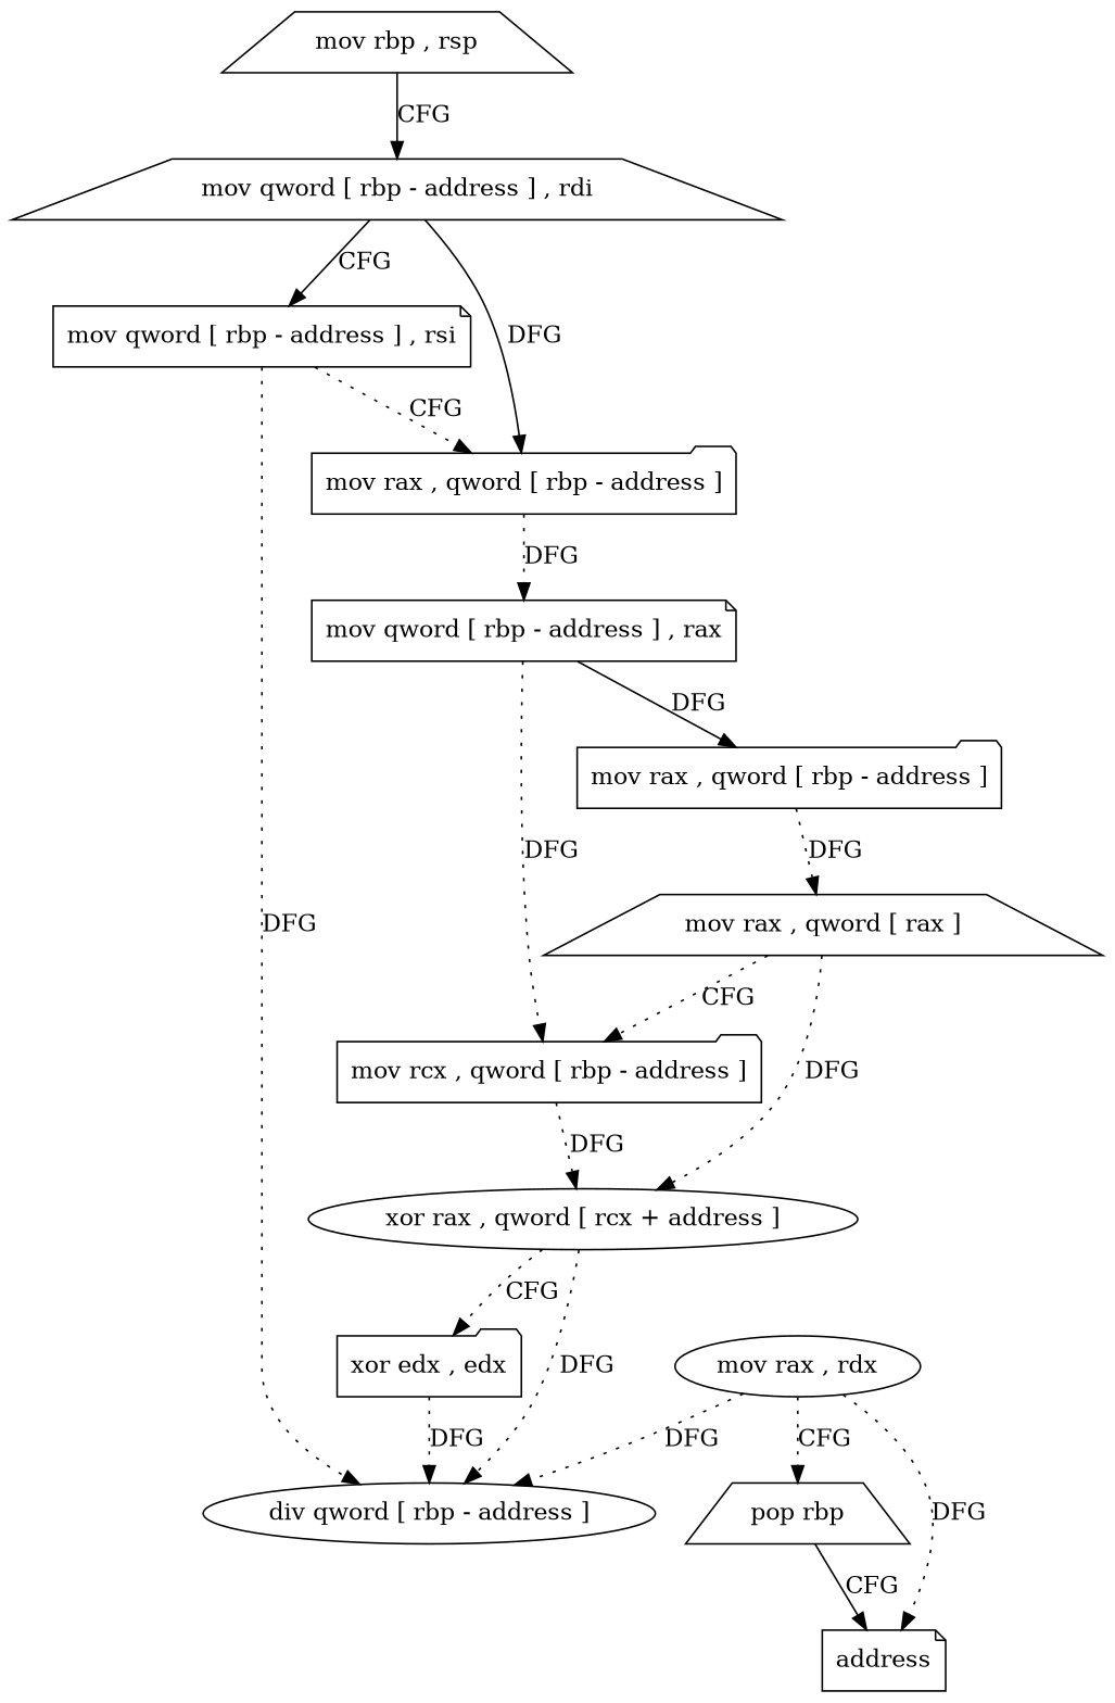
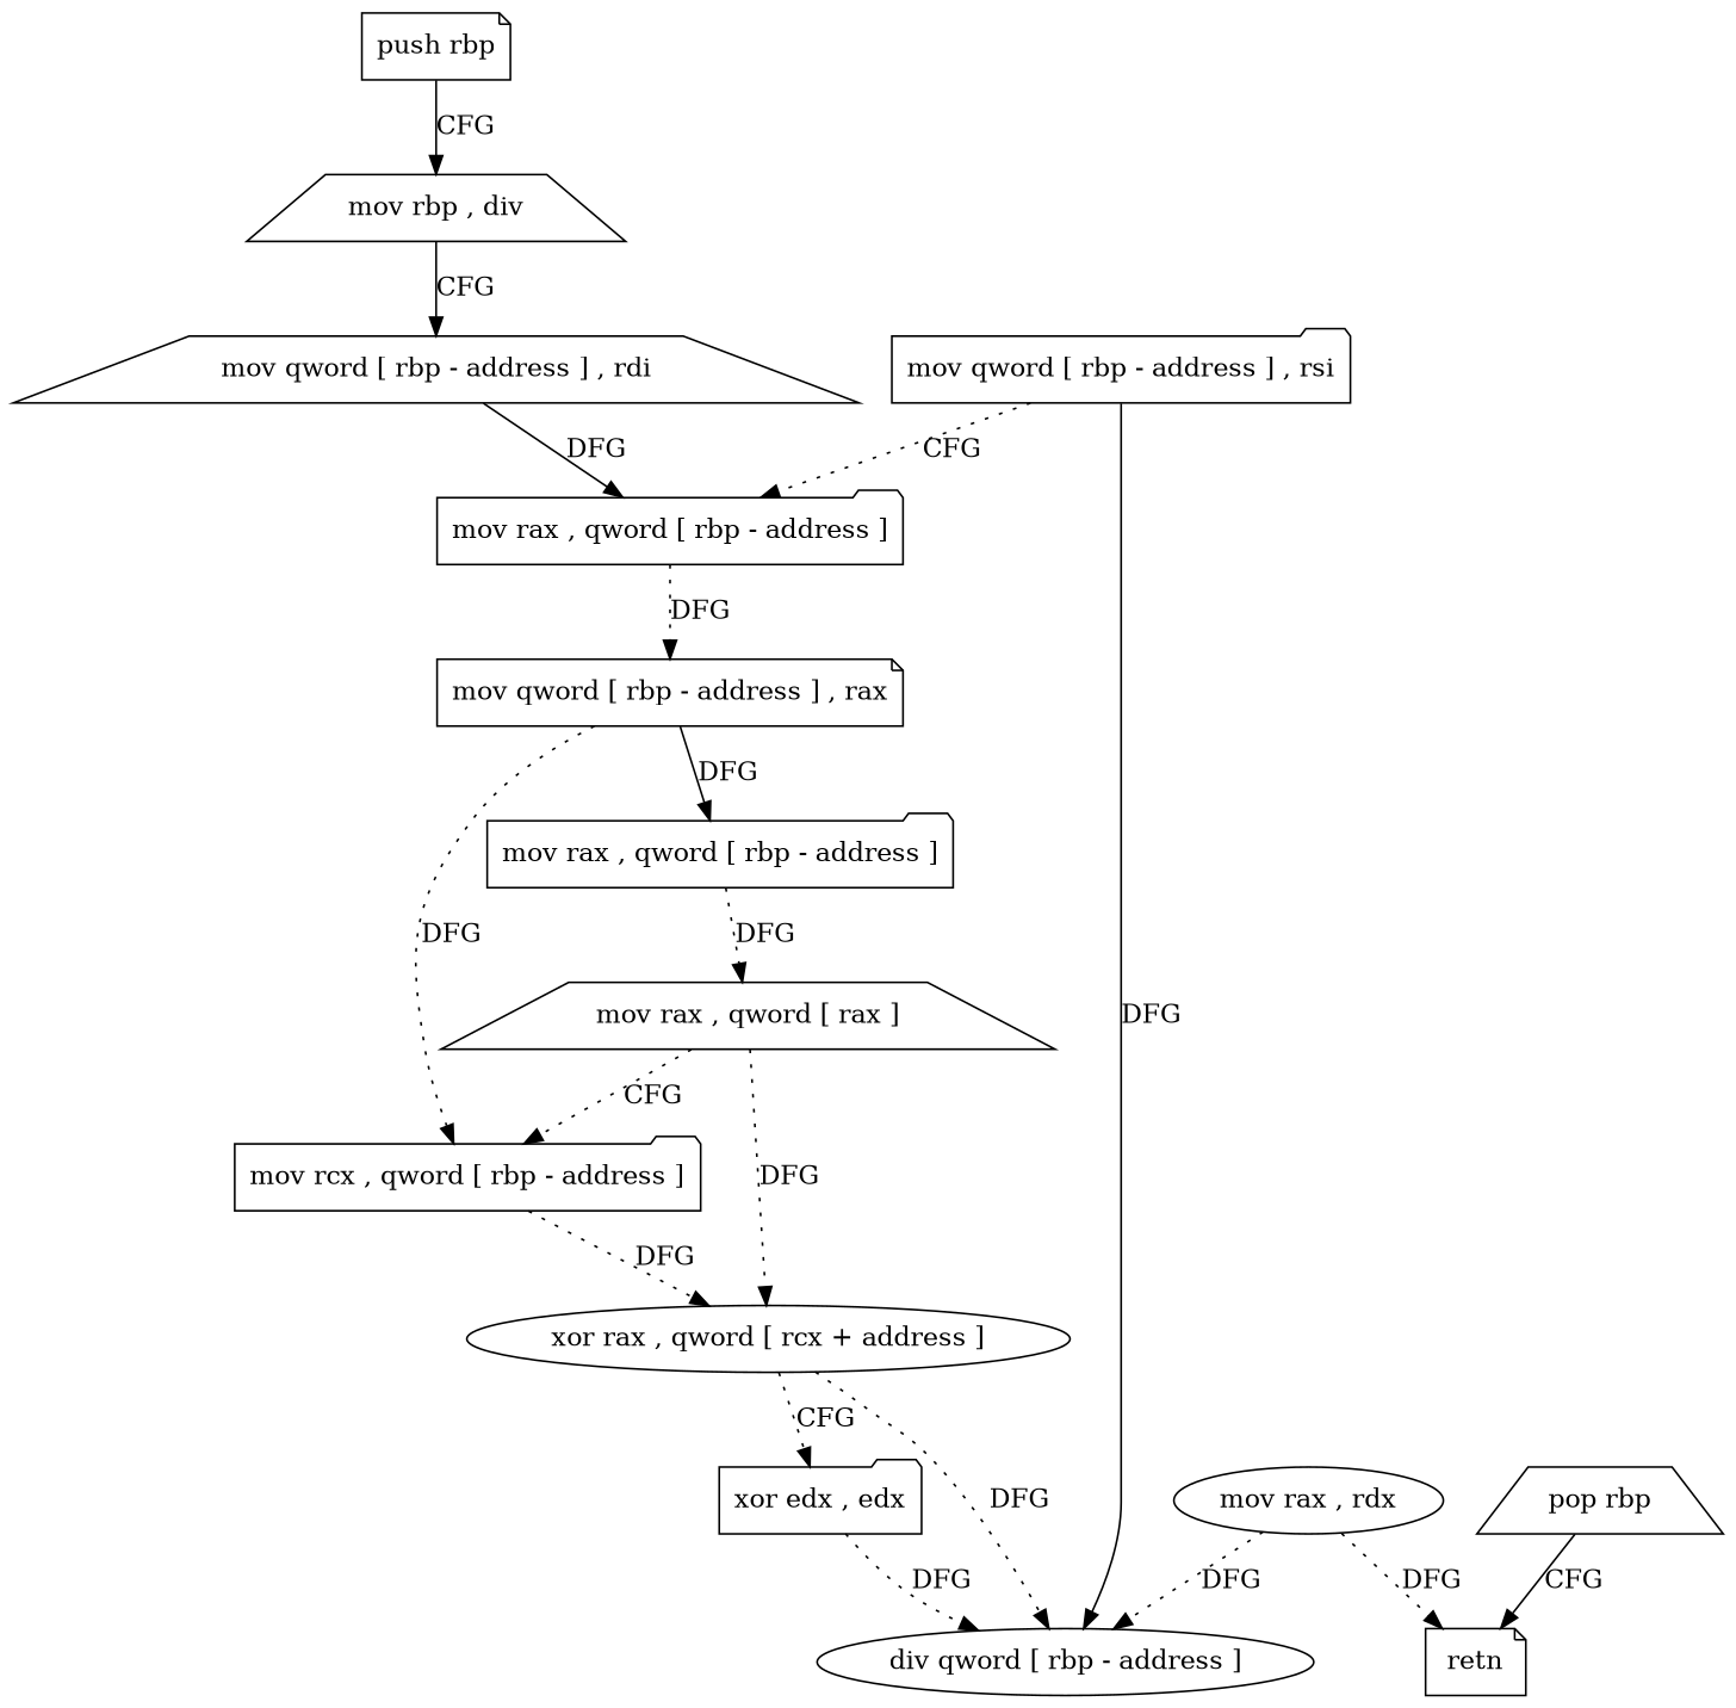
  digraph {
    node [shape=note]
    edge [style=dotted]
-   n2 [label="mov rbp , rsp" shape=trapezium]
+   n1 [label="push rbp"]
+   n2 [label="mov rbp , div" shape=trapezium]
    n3 [label="mov qword [ rbp - address ] , rdi" shape=trapezium]
-   n4 [label="mov qword [ rbp - address ] , rsi"]
+   n4 [label="mov qword [ rbp - address ] , rsi" shape=folder]
    n5 [label="mov rax , qword [ rbp - address ]" shape=folder]
    n6 [label="div qword [ rbp - address ]" shape=ellipse]
    n7 [label="mov qword [ rbp - address ] , rax"]
    n8 [label="mov rax , qword [ rbp - address ]" shape=folder]
    n9 [label="mov rcx , qword [ rbp - address ]" shape=folder]
    n10 [label="mov rax , qword [ rax ]" shape=trapezium]
    n11 [label="xor rax , qword [ rcx + address ]" shape=ellipse]
    n12 [label="xor edx , edx" shape=folder]
    n13 [label="mov rax , rdx" shape=ellipse]
    n14 [label="pop rbp" shape=trapezium]
-   n15 [label=address]
+   n15 [label=retn]
+   n1 -> n2 [label=CFG style=solid]
    n2 -> n3 [label=CFG style=solid]
-   n3 -> n4 [label=CFG style=solid]
    n3 -> n5 [label=DFG style=solid]
    n4 -> n5 [label=CFG]
-   n4 -> n6 [label=DFG]
+   n4 -> n6 [label=DFG style=solid]
    n5 -> n7 [label=DFG]
    n7 -> n8 [label=DFG style=solid]
    n7 -> n9 [label=DFG]
    n8 -> n10 [label=DFG]
    n9 -> n11 [label=DFG]
    n10 -> n9 [label=CFG]
    n10 -> n11 [label=DFG]
    n11 -> n6 [label=DFG]
    n11 -> n12 [label=CFG]
    n12 -> n6 [label=DFG]
    n13 -> n6 [label=DFG]
-   n13 -> n14 [label=CFG]
    n13 -> n15 [label=DFG]
    n14 -> n15 [label=CFG style=solid]
  }
